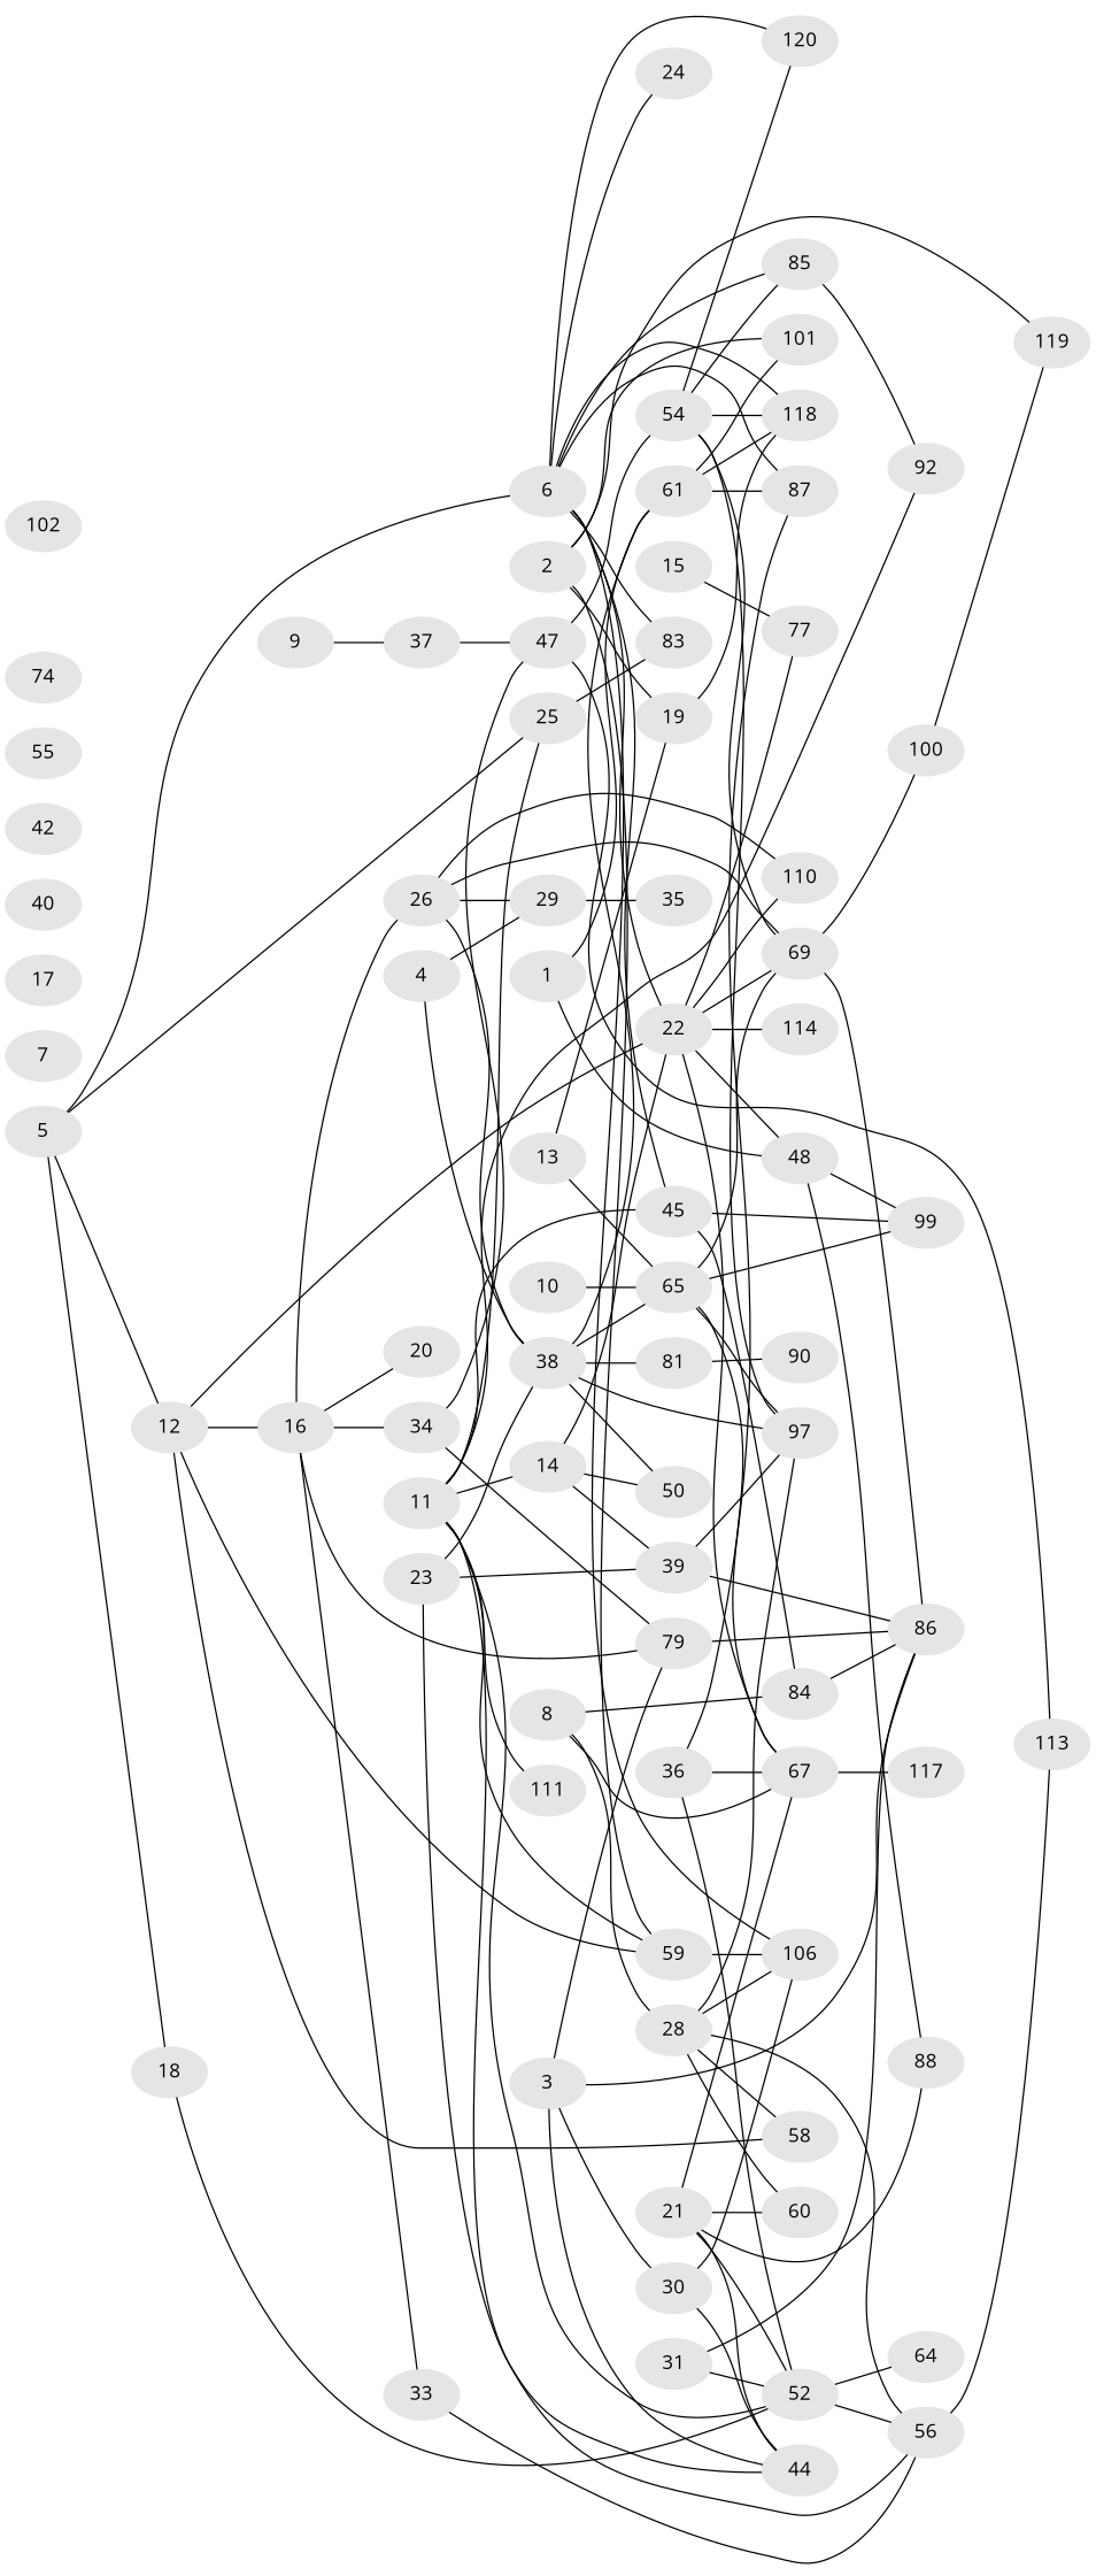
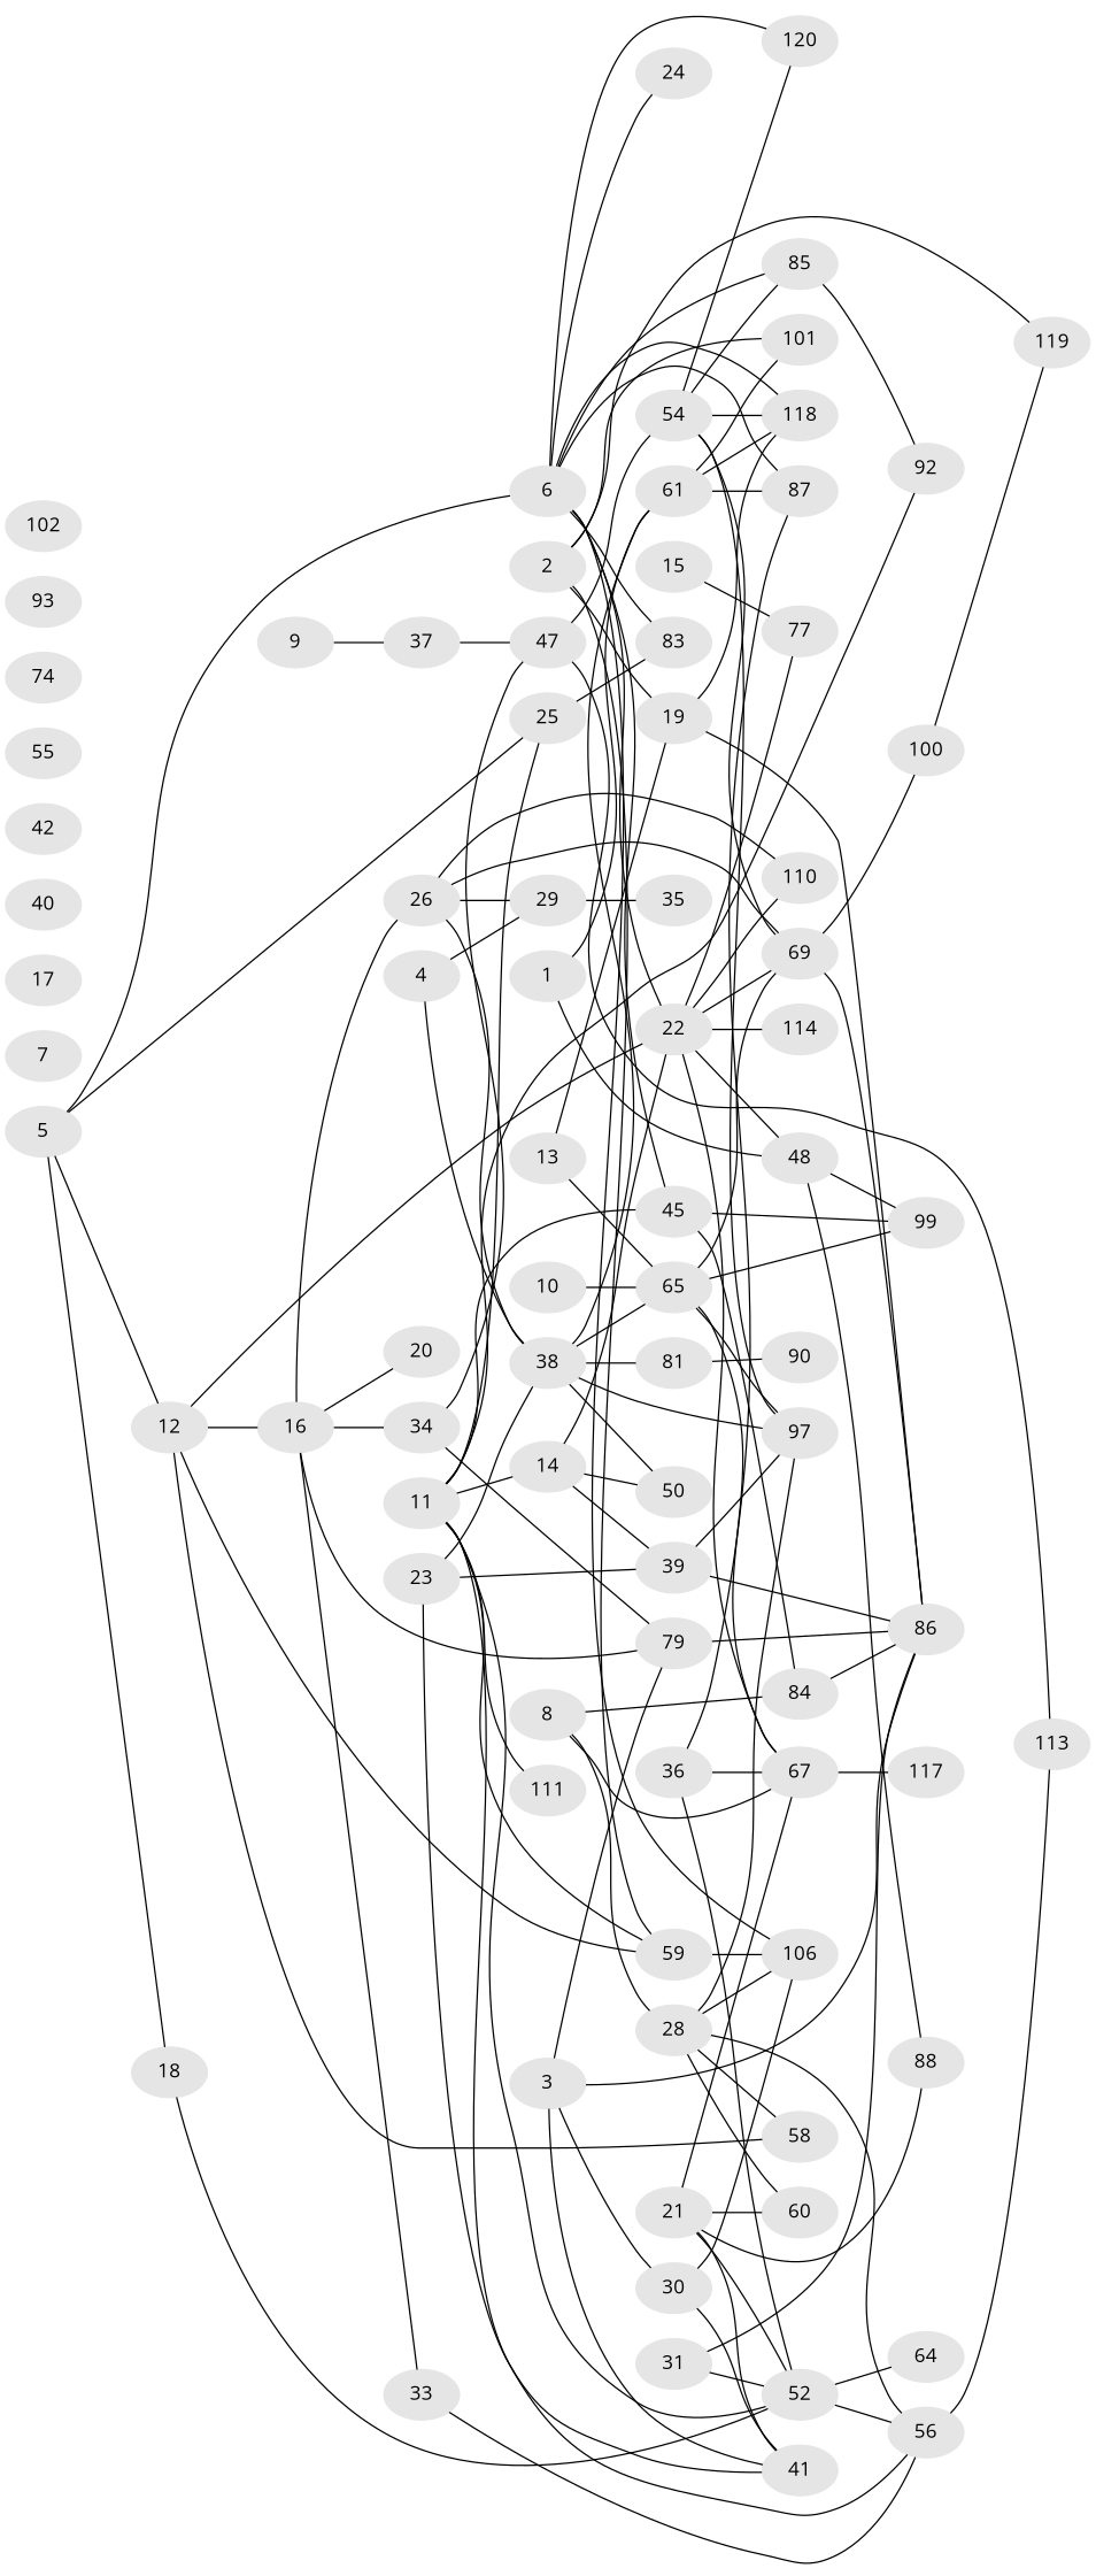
  graph {
    fontname="Open Sans"
    rankdir=LR
    node [color=gray90 fontname="Open Sans" style=filled]
    edge [fontname="Open Sans"]
    48 [super="+78"]
    88 [super="+108"]
    99
    1
    61 [super="+91"]
    101
    87
    118
    2 [super="+71"]
    19 [super="+98"]
    59 [super="+66"]
    119
    86 [super="+105"]
    106 [super="+109"]
    3 [super="+68"]
    30 [super="+57"]
-   41 [super="+96" label=44]
+   41 [super="+96"]
    79 [super="+112"]
    29 [super="+75"]
    35
    4
    38 [super="+76"]
    65 [super="+70"]
    50
    97
    81 [super="+89"]
    5 [super="+51"]
    6 [super="+62"]
    12 [super="+116"]
    18
    25 [super="+27"]
    22 [super="+46"]
    24
    45 [super="+94"]
    83
    85
    120
    16 [super="+32"]
    58
    52 [super="+63"]
    67 [super="+104"]
    77
    69 [super="+95"]
    110
    114
    84 [super="+107"]
    92
    7
    28 [super="+73"]
    56 [super="+115"]
    60 [super="+103"]
    8
    117
    9
    37
    47 [super="+53"]
    10
    11 [super="+80"]
    14
    111
    39
    64
    113
    20
    26 [super="+72"]
    33
    34
    13
    54 [super="+82"]
    15
    17
    21 [super="+49"]
    100
    23 [super="+43"]
    31
    36
    90
    40
    42
    55
    74
+   93
    102
    48 -- 88
    48 -- 99
    1 -- 48
    1 -- 61
    61 -- 101
    61 -- 87
    61 -- 118
    2 -- 101
    2 -- 19
    2 -- 59
    2 -- 119
    19 -- 118
+   19 -- 86
    59 -- 106
    3 -- 86
    3 -- 30
    3 -- 41
    3 -- 79
    30 -- 106
    30 -- 41
    79 -- 86
    29 -- 35
    4 -- 29
    4 -- 38
    38 -- 61
    38 -- 65 [weight=2]
    38 -- 50
    38 -- 97
    38 -- 81
    65 -- 99
    65 -- 97
    65 -- 67
    65 -- 69
    81 -- 90
    5 -- 6
    5 -- 12
    5 -- 18
    5 -- 25
    6 -- 87
    6 -- 118
    6 -- 106 [weight=2]
    6 -- 22
    6 -- 24
    6 -- 45
    6 -- 83
    6 -- 85
    6 -- 120
    12 -- 59
    12 -- 22
    12 -- 16
    12 -- 58
    18 -- 52
    25 -- 83
    22 -- 48
    22 -- 67
    22 -- 77
    22 -- 69
    22 -- 110
    22 -- 114
    45 -- 99
    45 -- 84
    85 -- 92
    16 -- 79
    16 -- 20
    16 -- 26
    16 -- 33
    16 -- 34
    52 -- 56
    52 -- 64
    67 -- 117
    69 -- 86
    69 -- 100
    84 -- 86
    28 -- 106
    28 -- 97
    28 -- 58
    28 -- 56
    28 -- 60
    56 -- 113
    8 -- 67
    8 -- 84
    8 -- 28
    9 -- 37
    37 -- 47
    47 -- 113
    47 -- 54
    10 -- 65
    11 -- 59
    11 -- 25
    11 -- 45
    11 -- 52
    11 -- 92
    11 -- 56
    11 -- 14
    11 -- 111
    14 -- 50
    14 -- 22
    14 -- 39
    39 -- 86
    39 -- 97
    26 -- 29
    26 -- 38
    26 -- 69
    26 -- 110
    33 -- 56
    34 -- 79
    34 -- 47
    13 -- 19
    13 -- 65
    54 -- 118
    54 -- 97
    54 -- 85
    54 -- 120
    54 -- 69
    15 -- 77
    21 -- 88
    21 -- 41
    21 -- 52
    21 -- 67
    21 -- 60
    100 -- 119
    23 -- 41
    23 -- 38
    23 -- 39
    31 -- 86
    31 -- 52
    36 -- 87
    36 -- 52
    36 -- 67
  }
